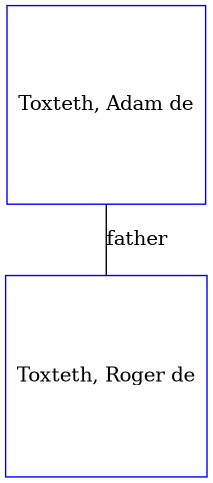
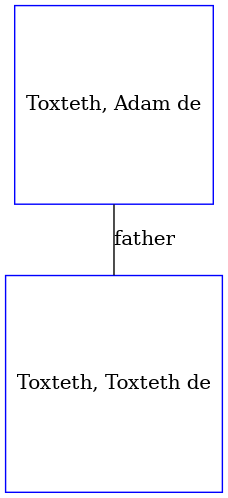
  digraph {
    node [color=blue regular=1 shape=box]
    n1 [label="Toxteth, Adam de"]
-   n2 [label="Toxteth, Roger de"]
+   n2 [label="Toxteth, Toxteth de"]
    n1 -> n2 [arrowsize=0.0 dir=none label=father]
  }
